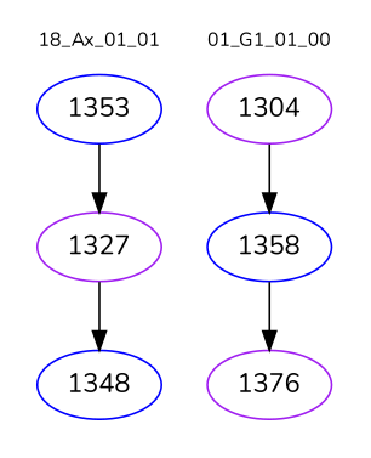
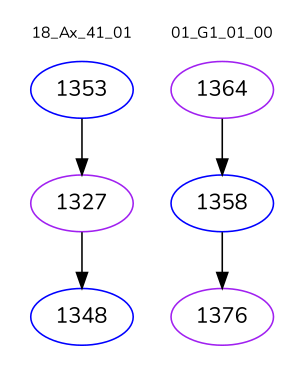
  digraph {
    fontname=Nunito
    node [color=blue fontname=Nunito]
    edge [color=black fontname=Nunito]
    n1 [label=1353]
    n2 [color=purple label=1327]
    n3 [label=1348]
-   n4 [color=purple label=1304]
+   n4 [color=purple label=1364]
    n5 [label=1358]
    n6 [color=purple label=1376]
    subgraph cluster_1 {
      color=white
      fontsize=10
-     label="18_Ax_01_01"
+     label="18_Ax_41_01"
      n1
      n2
      n3
    }
    subgraph cluster_2 {
      color=white
      fontsize=10
      label="01_G1_01_00"
      n4
      n5
      n6
    }
    n1 -> n2
    n2 -> n3
    n4 -> n5
    n5 -> n6
  }
